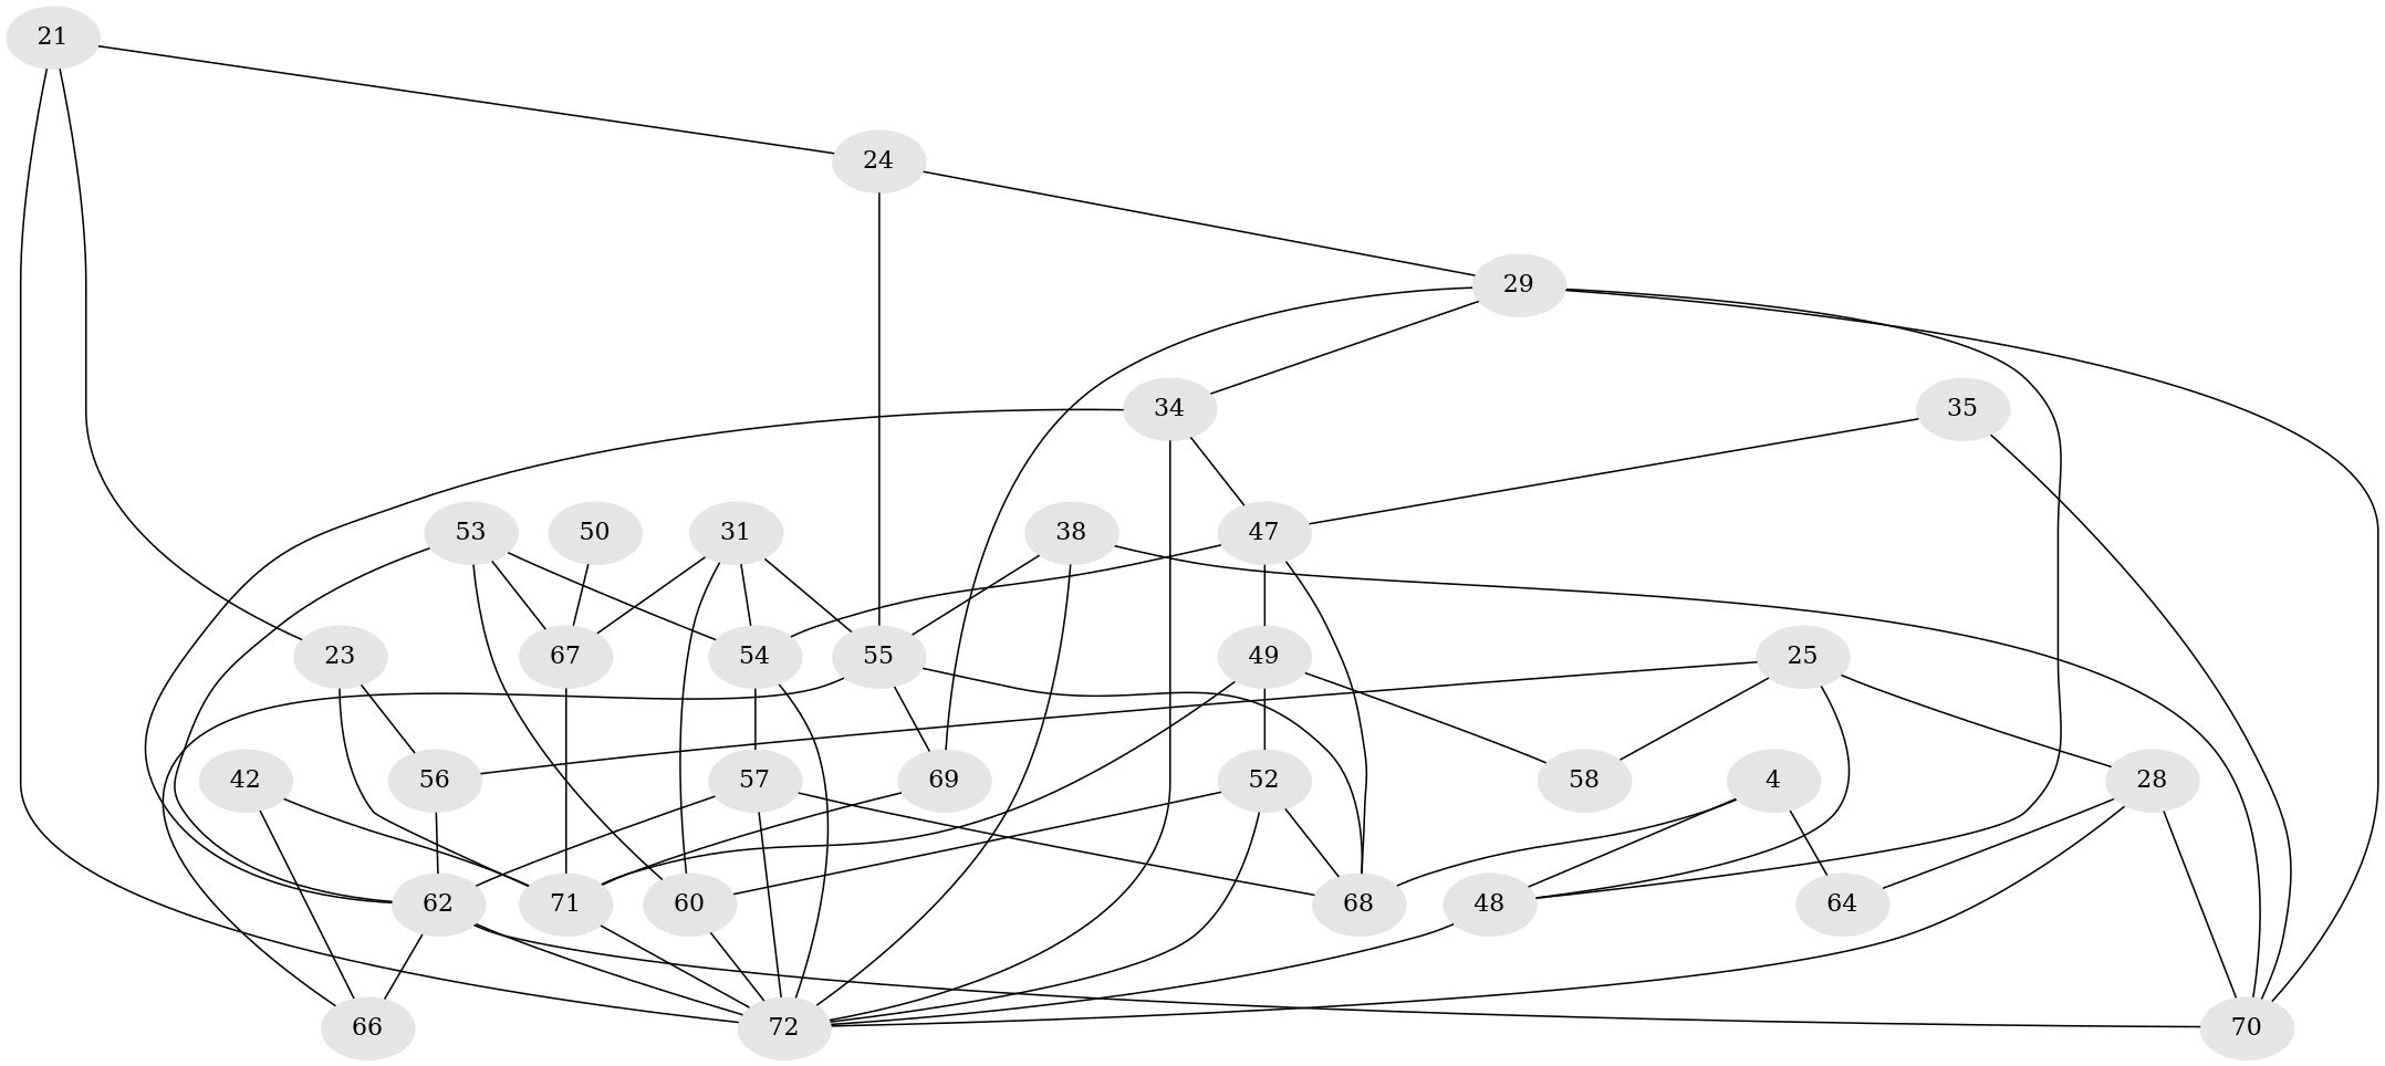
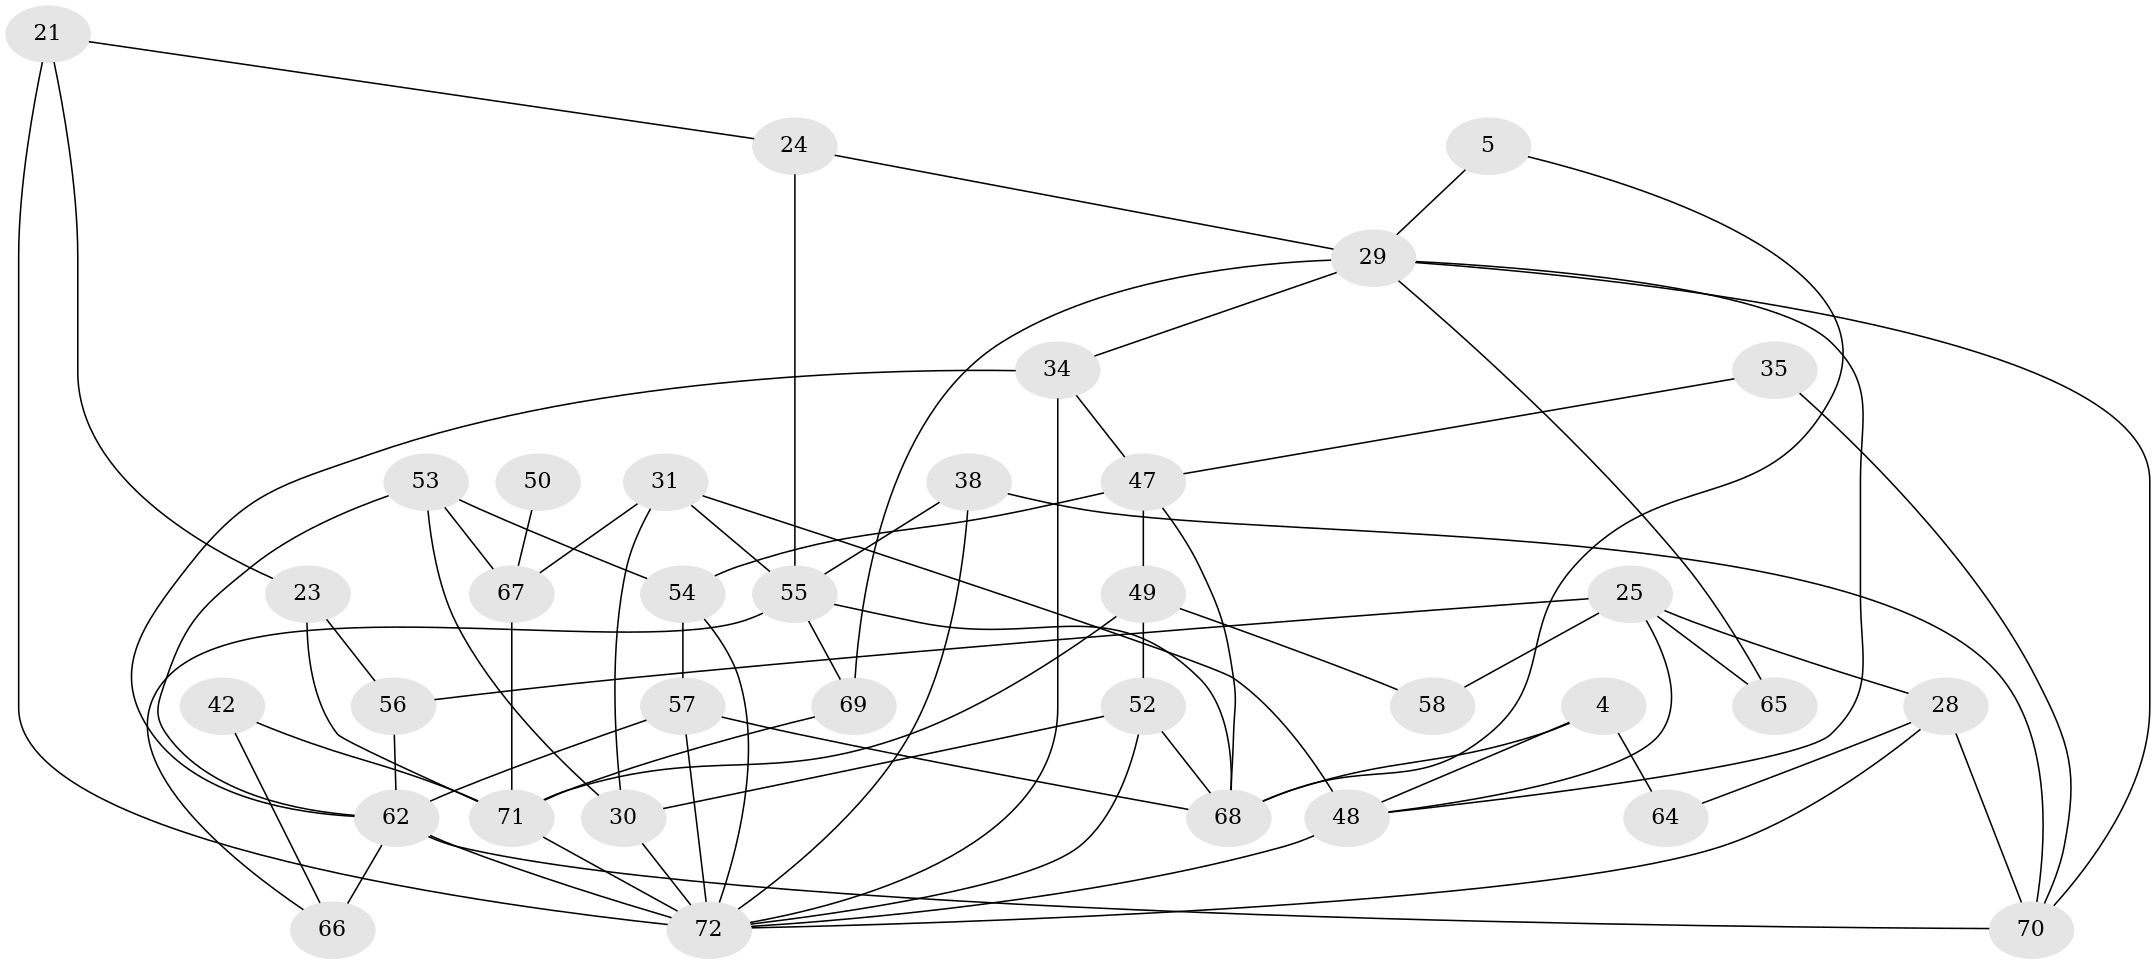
  graph {
    node [color=gray90 style=filled]
    48 [super="+40"]
    72 [super="+30+19+44"]
    4
    64
    68 [super="+59"]
    62 [super="+39+46+36"]
    66 [super="+14"]
    70
    29 [super="+27"]
+   65
    34
    69 [super="+26+63"]
+   5
    67 [super="+13"]
    50
    21
    23
    24
    56
    71 [super="+61"]
    55 [super="+45"]
    57 [super="+11+22"]
    25
    28
    58
    47
    54 [super="+10+18"]
    31
-   60 [super="+51"]
+   60 [super="+51" label=30]
    49
    35
    38 [super="+37"]
    42
    52 [super="+41"]
    53
    48 -- 72 [weight=3]
    4 -- 48
    4 -- 64
    4 -- 68
    62 -- 72 [weight=3]
    62 -- 66 [weight=2]
    62 -- 70
    29 -- 48
    29 -- 70
+   29 -- 65
    29 -- 34 [weight=2]
    29 -- 69
    34 -- 72 [weight=3]
    34 -- 62
    34 -- 47
    69 -- 71
+   5 -- 68
+   5 -- 29
    67 -- 71 [weight=2]
    50 -- 67
    21 -- 72 [weight=2]
    21 -- 23
    21 -- 24
    23 -- 56
    23 -- 71
    24 -- 29
    24 -- 55
    56 -- 62
    71 -- 72 [weight=3]
    55 -- 68 [weight=2]
    55 -- 66
    55 -- 69
    57 -- 72 [weight=2]
    57 -- 68
    57 -- 62
    25 -- 48
+   25 -- 65
    25 -- 56
    25 -- 28
    25 -- 58
    28 -- 72
    28 -- 64
    28 -- 70
    47 -- 68
    47 -- 54
    47 -- 49
    54 -- 72 [weight=5]
    54 -- 57 [weight=2]
    31 -- 67 [weight=2]
    31 -- 55
-   31 -- 54
+   31 -- 48
    31 -- 60
    60 -- 72 [weight=5]
    49 -- 71 [weight=2]
    49 -- 58
    49 -- 52
    35 -- 70
    35 -- 47
    38 -- 72
    38 -- 70
    38 -- 55 [weight=2]
    42 -- 66
    42 -- 71
    52 -- 72
    52 -- 68
    52 -- 60
    53 -- 62
    53 -- 67
    53 -- 54
    53 -- 60
  }
